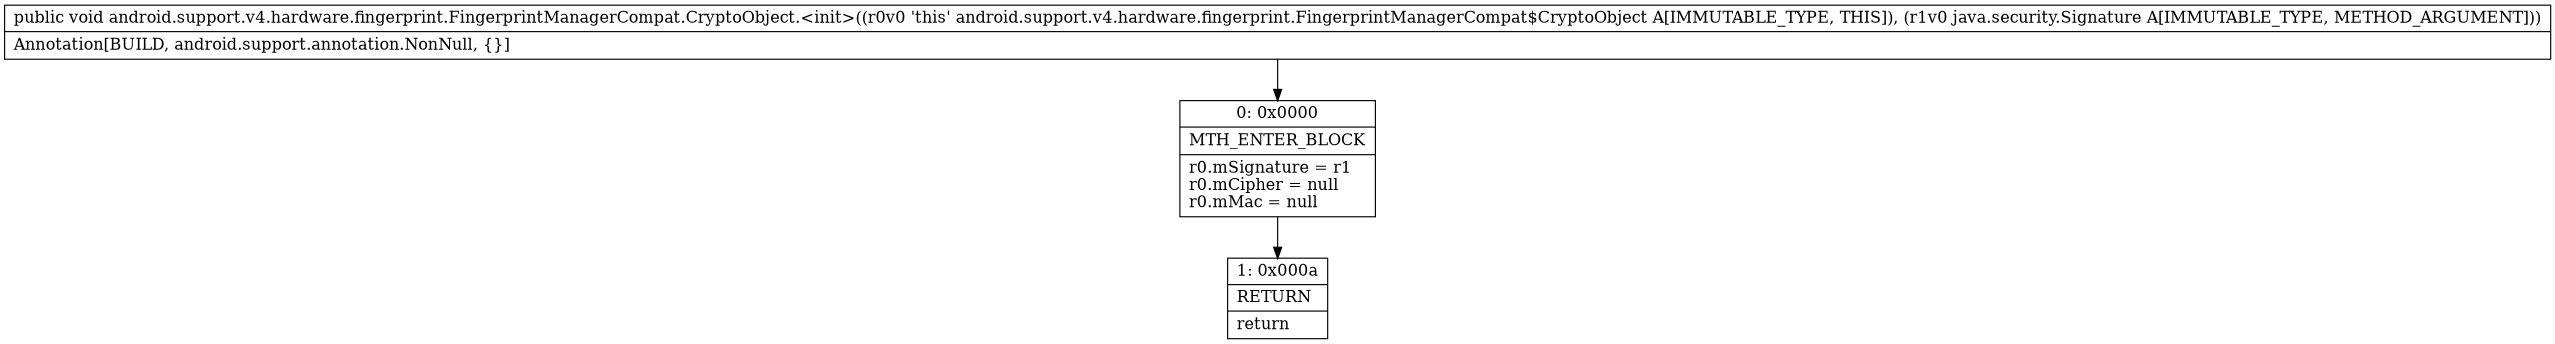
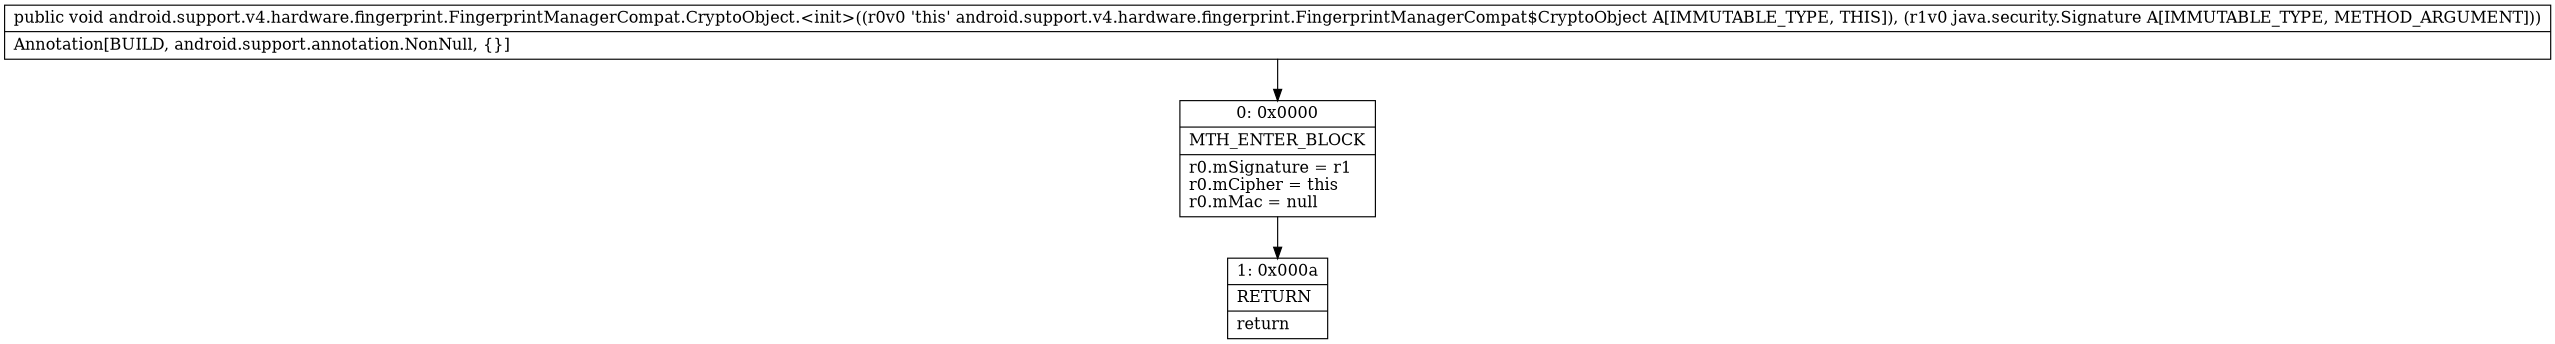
  digraph {
    node [shape=record]
-   n1 [label="{0\:\ 0x0000|MTH_ENTER_BLOCK\l|r0.mSignature = r1\lr0.mCipher = null\lr0.mMac = null\l}"]
+   n1 [label="{0\:\ 0x0000|MTH_ENTER_BLOCK\l|r0.mSignature = r1\lr0.mCipher = this\lr0.mMac = null\l}"]
    n2 [label="{1\:\ 0x000a|RETURN\l|return\l}"]
    n3 [label="{public void android.support.v4.hardware.fingerprint.FingerprintManagerCompat.CryptoObject.\<init\>((r0v0 'this' android.support.v4.hardware.fingerprint.FingerprintManagerCompat$CryptoObject A[IMMUTABLE_TYPE, THIS]), (r1v0 java.security.Signature A[IMMUTABLE_TYPE, METHOD_ARGUMENT]))  | Annotation[BUILD, android.support.annotation.NonNull, \{\}]\l}"]
    n1 -> n2
    n3 -> n1
  }
